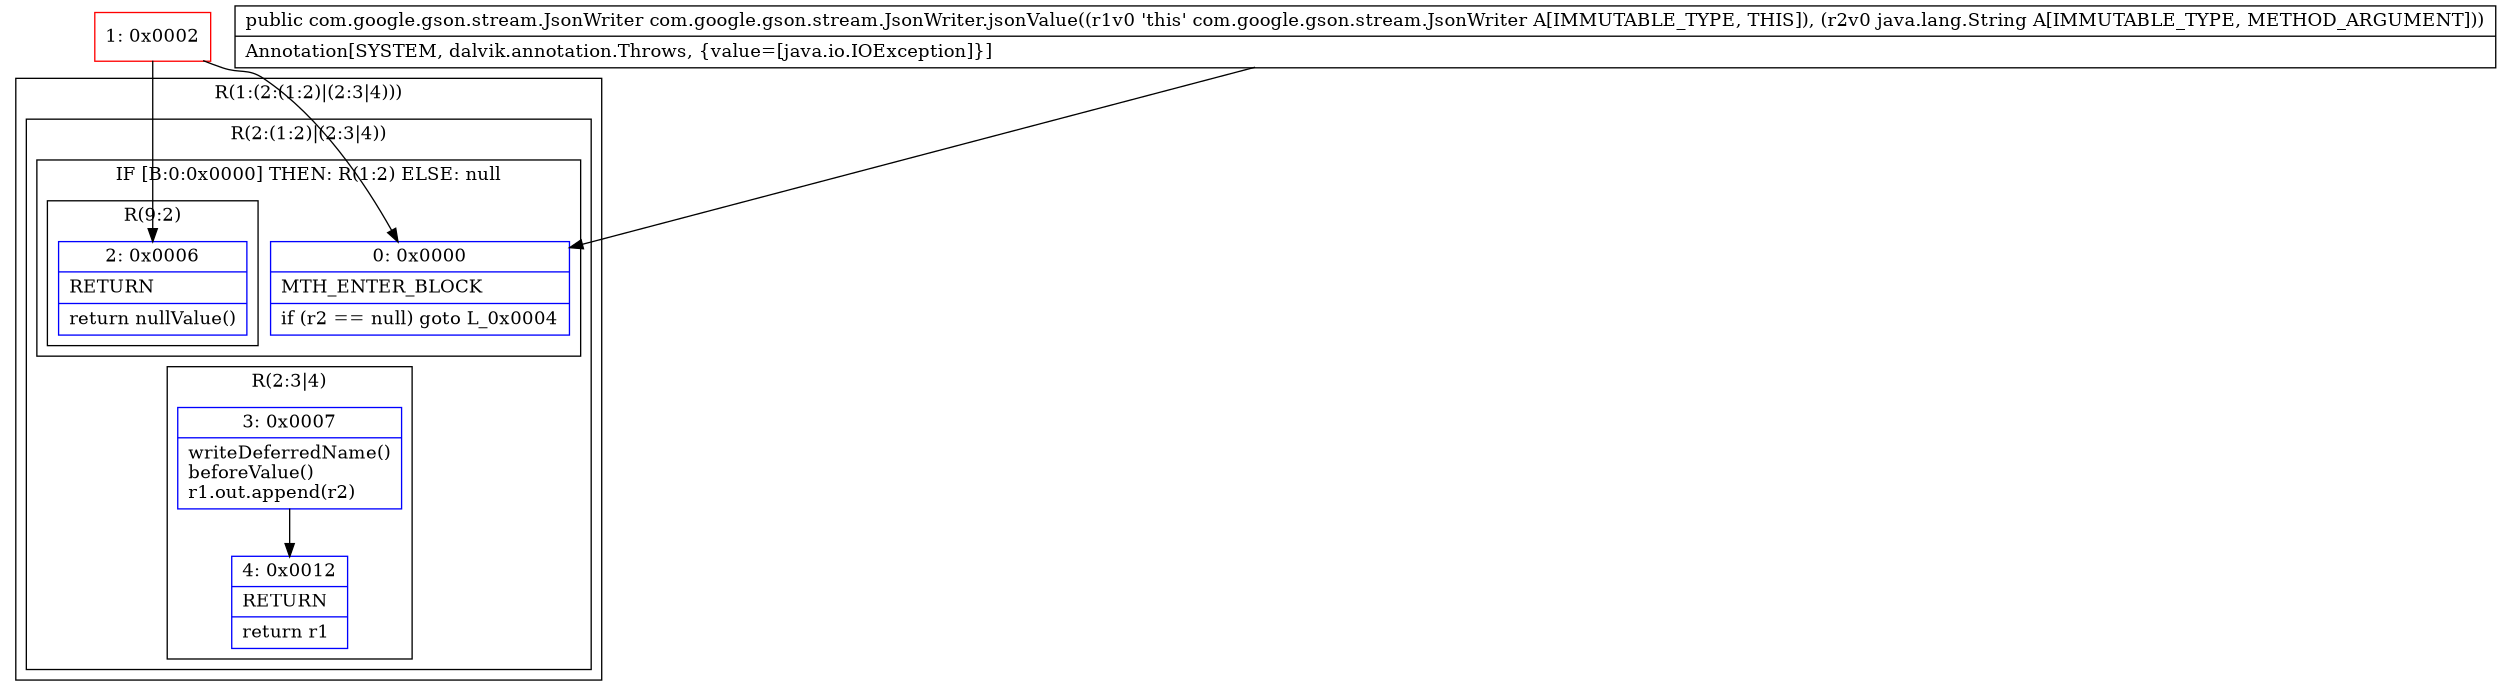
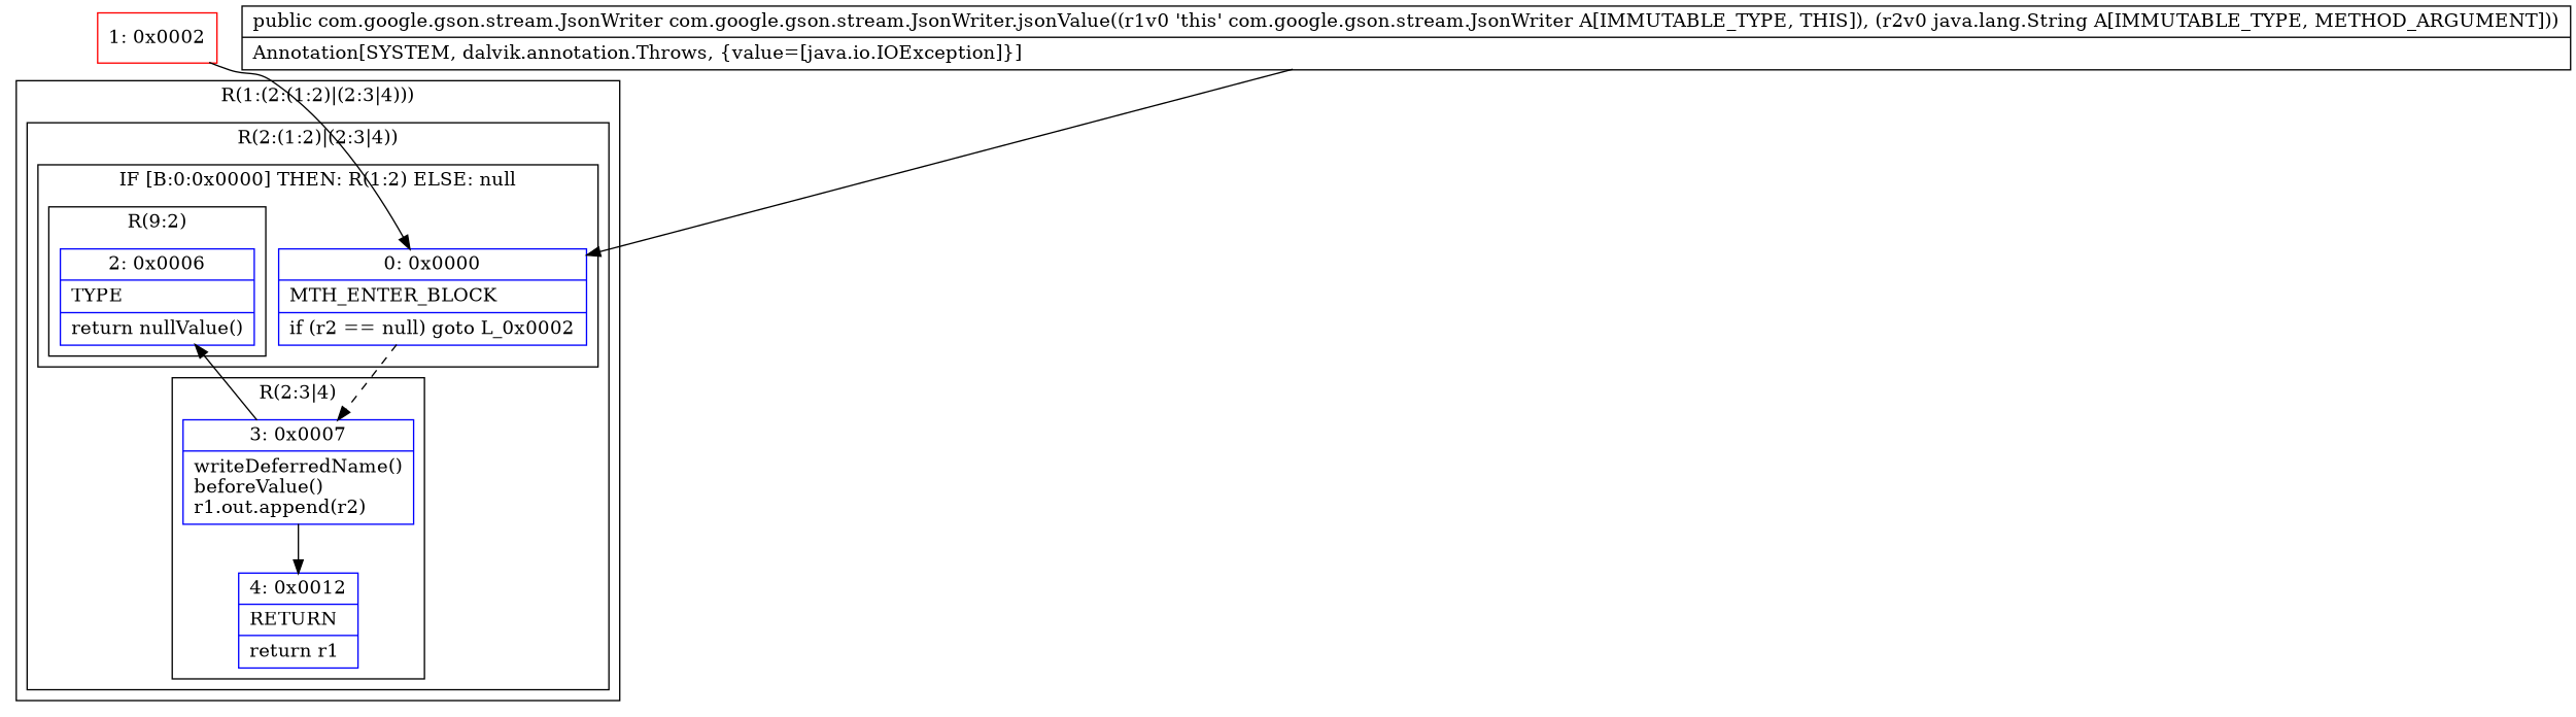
  digraph {
    node [color=blue shape=record]
-   n1 [label="{2\:\ 0x0006|RETURN\l|return nullValue()\l}"]
-   n2 [label="{0\:\ 0x0000|MTH_ENTER_BLOCK\l|if (r2 == null) goto L_0x0004\l}"]
+   n1 [label="{2\:\ 0x0006|TYPE\l|return nullValue()\l}"]
+   n2 [label="{0\:\ 0x0000|MTH_ENTER_BLOCK\l|if (r2 == null) goto L_0x0002\l}"]
    n3 [label="{3\:\ 0x0007|writeDeferredName()\lbeforeValue()\lr1.out.append(r2)\l}"]
    n4 [label="{4\:\ 0x0012|RETURN\l|return r1\l}"]
    n5 [color=red label="{1\:\ 0x0002}"]
    n6 [label="{public com.google.gson.stream.JsonWriter com.google.gson.stream.JsonWriter.jsonValue((r1v0 'this' com.google.gson.stream.JsonWriter A[IMMUTABLE_TYPE, THIS]), (r2v0 java.lang.String A[IMMUTABLE_TYPE, METHOD_ARGUMENT]))  | Annotation[SYSTEM, dalvik.annotation.Throws, \{value=[java.io.IOException]\}]\l}" color=""]
    subgraph cluster_1 {
      label="R(1:(2:(1:2)|(2:3|4)))"
      subgraph cluster_2 {
        label="R(2:(1:2)|(2:3|4))"
        subgraph cluster_3 {
          label="IF [B:0:0x0000] THEN: R(1:2) ELSE: null"
          n2
          subgraph cluster_4 {
            label="R(9:2)"
            n1
          }
        }
        subgraph cluster_5 {
          label="R(2:3|4)"
          n3
          n4
        }
      }
    }
+   n2 -> n3 [style=dashed]
    n3 -> n4
-   n5 -> n1
+   n3 -> n1
    n5 -> n2
    n6 -> n2
  }
